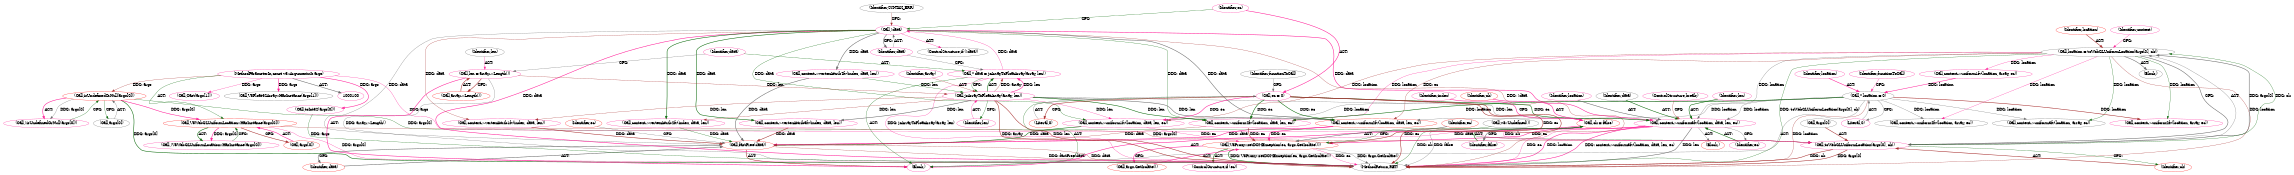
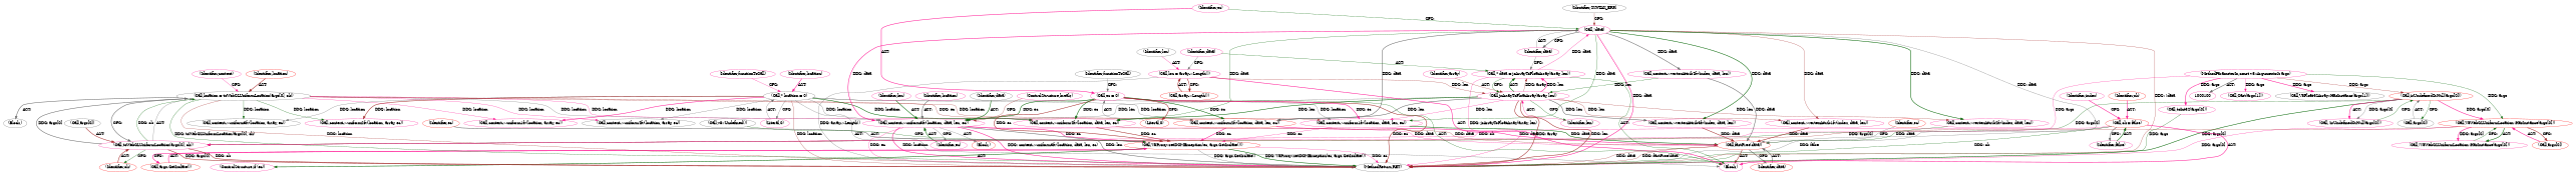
  digraph {
    node [color=deeppink]
    edge [color=deeppink style=solid]
    n1 [label="(Call,context->uniform3fv(location, data, len, ec))"]
    n2 [color=red label="(Call,fastFree(data))"]
    n3 [color=red label="(Call,V8Proxy::setDOMException(ec, args.GetIsolate()))"]
    n4 [label="(Identifier,ec)"]
    n5 [color=gray40 label="(MethodReturn,RET)"]
    n6 [color=red label="(Block,)"]
    n7 [label="(Block,)"]
    n8 [color=red label="(Identifier,data)"]
    n9 [color=red label="(Call,args.GetIsolate())"]
    n10 [label="(ControlStructure,if (ec))"]
    n11 [color=gray40 label="(Call,location = toWebGLUniformLocation(args[0], ok))"]
    n12 [label="(Call,toWebGLUniformLocation(args[0], ok))"]
    n13 [color=gray40 label="(Call,context->uniform4fv(location, array, ec))"]
    n14 [label="(Call,context->uniform1fv(location, data, len, ec))"]
    n15 [color=gray40 label="(Call,context->uniform3fv(location, array, ec))"]
    n16 [label="(Call,context->uniform1fv(location, array, ec))"]
    n17 [color=red label="(Call,context->uniform2fv(location, data, len, ec))"]
    n18 [label="(Call,context->uniform4fv(location, data, len, ec))"]
    n19 [color=gray40 label="(Block,)"]
    n20 [label="(Call,context->uniform2fv(location, array, ec))"]
    n21 [color=red label="(Identifier,ok)"]
    n22 [color=red label="(Call,isUndefinedOrNull(args[0]))"]
    n23 [color=red label="(Call,V8WebGLUniformLocation::HasInstance(args[0]))"]
    n24 [color=gray40 label="(Call,args[0])"]
    n25 [label="(Call,!isUndefinedOrNull(args[0]))"]
    n26 [color=red label="(Call,args[0])"]
    n27 [label="(Call,!V8WebGLUniformLocation::HasInstance(args[0]))"]
    n28 [label="(MethodParameterIn,const v8::Arguments& args)"]
    n29 [label="(Call,Cast(args[1]))"]
    n30 [color=gray40 label="(Call,V8Float32Array::HasInstance(args[1]))"]
    n31 [label="(Call,toInt32(args[0]))"]
    1000100
    n33 [color=red label="(Call,ok = false)"]
    n34 [label="(Identifier,false)"]
    n35 [color=gray40 label="(Call,* location = 0)"]
    n36 [label="(Literal,0)"]
    n37 [label="(Call,!data)"]
    n38 [label="(Call,context->vertexAttrib3fv(index, data, len))"]
    n39 [label="(Identifier,data)"]
    n40 [label="(Call,context->vertexAttrib1fv(index, data, len))"]
-   n41 [color=gray40 label="(ControlStructure,if (!data))"]
    n42 [label="(Call,context->vertexAttrib4fv(index, data, len))"]
    n43 [label="(Call,context->vertexAttrib2fv(index, data, len))"]
    n44 [label="(Call,* data = jsArrayToFloatArray(array, len))"]
    n45 [label="(Call,jsArrayToFloatArray(array, len))"]
    n46 [label="(Identifier,len)"]
    n47 [label="(Call,len = array->Length())"]
    n48 [color=red label="(Call,array->Length())"]
    n49 [label="(Call,ec = 0)"]
    n50 [color=red label="(Literal,0)"]
    n51 [color=red label="(Identifier,ec)"]
    n52 [label="(Identifier,location)"]
    n53 [label="(Identifier,context)"]
    n54 [color=red label="(Identifier,ec)"]
    n55 [color=gray40 label="(Identifier,data)"]
    n56 [label="(Identifier,functionToCall)"]
    n57 [label="(Identifier,array)"]
    n58 [color=gray40 label="(Call,args[0])"]
    n59 [label="(Identifier,ec)"]
    n60 [color=red label="(Identifier,location)"]
    n61 [color=gray40 label="(Identifier,SYNTAX_ERR)"]
    n62 [label="(ControlStructure,break;)"]
    n63 [label="(Identifier,len)"]
    n64 [label="(Identifier,index)"]
    n65 [color=gray40 label="(Call,v8::Undefined())"]
    n66 [label="(Identifier,data)"]
    n67 [color=gray40 label="(Identifier,len)"]
    n68 [color=red label="(Identifier,ok)"]
    n69 [label="(Identifier,location)"]
    n70 [color=gray40 label="(Identifier,functionToCall)"]
    n1 -> n2 [label="DDG: data"]
    n1 -> n3 [label="DDG: ec" style=bold]
    n1 -> n4 [color=gray40 label="CFG: "]
    n1 -> n5 [label="DDG: context->uniform3fv(location, data, len, ec)" style=bold]
    n1 -> n5 [color=gray40 label="DDG: len" style=bold]
    n1 -> n5 [label="DDG: ec"]
    n1 -> n5 [label="DDG: location" style=bold]
    n1 -> n6 [color=gray40 label="AST: "]
    n2 -> n5 [color=brown label="DDG: fastFree(data)"]
    n2 -> n5 [color=brown label="DDG: data"]
    n2 -> n7 [color=brown label="AST: " style=bold]
    n2 -> n8 [color=gray40 label="CFG: " style=bold]
    n3 -> n5 [color=gray40 label="DDG: args.GetIsolate()"]
    n3 -> n5 [color=darkgreen label="DDG: V8Proxy::setDOMException(ec, args.GetIsolate())" style=bold]
    n3 -> n5 [label="DDG: ec"]
    n3 -> n9 [label="CFG: " style=bold]
    n3 -> n10 [color=darkgreen label="AST: " style=bold]
    n4 -> n1 [color=darkgreen label="AST: " style=bold]
    n8 -> n2 [color=gray40 label="AST: " style=bold]
    n9 -> n3 [label="AST: " style=bold]
    n11 -> n1 [color=gray40 label="DDG: location"]
    n11 -> n5 [color=brown label="DDG: location"]
    n11 -> n5 [color=darkgreen label="DDG: toWebGLUniformLocation(args[0], ok)"]
    n11 -> n12 [color=gray40 label="CFG: " style=bold]
    n11 -> n13 [label="DDG: location"]
    n11 -> n14 [color=brown label="DDG: location"]
    n11 -> n15 [color=darkgreen label="DDG: location"]
    n11 -> n16 [label="DDG: location"]
    n11 -> n17 [color=brown label="DDG: ec"]
    n11 -> n18 [label="DDG: location"]
    n11 -> n19 [color=gray40 label="AST: " style=bold]
    n11 -> n20 [color=darkgreen label="DDG: location"]
    n12 -> n5 [color=brown label="DDG: args[0]" style=bold]
    n12 -> n5 [color=brown label="DDG: ok" style=bold]
    n12 -> n11 [color=gray40 label="AST: "]
    n12 -> n11 [color=gray40 label="DDG: args[0]" style=bold]
    n12 -> n11 [color=darkgreen label="DDG: ok"]
    n12 -> n21 [color=darkgreen label="CFG: "]
    n14 -> n2 [color=darkgreen label="DDG: data" style=bold]
    n14 -> n3 [label="DDG: ec"]
    n17 -> n2 [label="DDG: data" style=bold]
    n17 -> n3 [label="DDG: ec" style=bold]
    n18 -> n2 [color=brown label="DDG: data"]
    n18 -> n3 [color=brown label="DDG: ec" style=bold]
    n21 -> n12 [color=brown label="AST: " style=bold]
    n22 -> n5 [color=darkgreen label="DDG: args[0]" style=bold]
    n22 -> n12 [color=darkgreen label="DDG: args[0]"]
    n22 -> n23 [label="DDG: args[0]" style=bold]
    n22 -> n24 [color=darkgreen label="CFG: "]
    n22 -> n25 [label="AST: " style=bold]
    n22 -> n25 [color=gray40 label="DDG: args[0]"]
    n23 -> n5 [label="DDG: args[0]"]
    n23 -> n12 [color=brown label="DDG: args[0]"]
    n23 -> n26 [color=brown label="CFG: " style=bold]
    n23 -> n27 [color=darkgreen label="AST: " style=bold]
    n23 -> n27 [label="DDG: args[0]" style=bold]
    n24 -> n22 [color=gray40 label="AST: "]
    n25 -> n22 [color=darkgreen label="CFG: "]
    n26 -> n23 [label="AST: " style=bold]
    n27 -> n23 [color=darkgreen label="CFG: "]
    n28 -> n12 [label="DDG: args"]
    n28 -> n22 [color=brown label="DDG: args"]
-   n28 -> n23 [color=darkgreen label="AST: "]
+   n28 -> n23 [color=darkgreen label="DDG: args"]
    n28 -> n29 [label="DDG: args"]
    n28 -> n30 [label="DDG: args" style=bold]
    n28 -> n31 [label="DDG: args" style=bold]
    n28 -> 1000100 [color=gray40 label="AST: " style=bold]
    n31 -> n5 [color=darkgreen label="DDG: args"]
    n33 -> n5 [color=darkgreen label="DDG: ok"]
    n33 -> n5 [color=gray40 label="DDG: false"]
    n33 -> n7 [label="AST: " style=bold]
    n33 -> n12 [label="DDG: ok"]
    n33 -> n34 [color=gray40 label="CFG: " style=bold]
    n34 -> n33 [color=darkgreen label="AST: " style=bold]
    n35 -> n1 [color=gray40 label="DDG: location"]
    n35 -> n5 [color=brown label="DDG: location"]
    n35 -> n7 [color=gray40 label="AST: "]
    n35 -> n13 [color=gray40 label="DDG: location"]
    n35 -> n14 [color=gray40 label="DDG: location"]
    n35 -> n15 [color=gray40 label="DDG: location"]
-   n16 -> n35 [label="DDG: location" style=bold]
+   n35 -> n16 [label="DDG: location" style=bold]
    n35 -> n17 [color=gray40 label="DDG: location"]
    n35 -> n18 [color=darkgreen label="DDG: location" style=bold]
    n35 -> n20 [color=brown label="DDG: location" style=bold]
    n35 -> n36 [color=gray40 label="CFG: "]
    n36 -> n35 [color=gray40 label="AST: "]
    n37 -> n1 [label="DDG: data" style=bold]
    n37 -> n2 [color=gray40 label="DDG: data"]
    n37 -> n5 [label="DDG: data" style=bold]
    n37 -> n5 [color=brown label="DDG: !data"]
    n37 -> n14 [color=darkgreen label="DDG: data"]
    n37 -> n17 [color=gray40 label="DDG: data" style=bold]
    n37 -> n18 [color=darkgreen label="DDG: data"]
    n37 -> n38 [color=darkgreen label="DDG: data" style=bold]
    n37 -> n39 [color=gray40 label="CFG: " style=bold]
    n37 -> n40 [color=brown label="DDG: data"]
-   n37 -> n41 [label="AST: "]
    n37 -> n42 [color=gray40 label="DDG: data" style=bold]
    n37 -> n43 [color=darkgreen label="DDG: data" style=bold]
    n38 -> n2 [color=brown label="DDG: data" style=bold]
    n39 -> n37 [color=gray40 label="AST: "]
    n39 -> n44 [color=gray40 label="CFG: "]
    n40 -> n2 [color=brown label="DDG: data" style=bold]
    n42 -> n2 [color=gray40 label="DDG: data" style=bold]
    n42 -> n45 [color=darkgreen label="DDG: len"]
    n43 -> n2 [color=darkgreen label="DDG: data"]
    n44 -> n5 [label="DDG: jsArrayToFloatArray(array, len)"]
    n44 -> n7 [color=darkgreen label="AST: "]
    n44 -> n37 [label="DDG: data"]
    n44 -> n45 [color=darkgreen label="CFG: "]
    n45 -> n1 [color=gray40 label="DDG: len"]
    n45 -> n5 [color=brown label="DDG: array" style=bold]
    n45 -> n5 [color=brown label="DDG: len" style=bold]
    n45 -> n14 [label="DDG: len"]
    n45 -> n17 [color=gray40 label="DDG: len" style=bold]
    n45 -> n18 [color=darkgreen label="DDG: len" style=bold]
    n45 -> n38 [color=gray40 label="DDG: len" style=bold]
    n45 -> n40 [color=brown label="DDG: len"]
    n45 -> n43 [color=brown label="DDG: len"]
    n45 -> n44 [color=darkgreen label="AST: " style=bold]
    n45 -> n44 [color=brown label="DDG: array"]
    n45 -> n44 [label="DDG: len" style=bold]
    n45 -> n46 [color=darkgreen label="CFG: "]
    n46 -> n45 [label="AST: "]
    n47 -> n5 [color=gray40 label="DDG: array->Length()"]
    n47 -> n7 [label="AST: " style=bold]
    n47 -> n45 [color=brown label="DDG: len"]
    n47 -> n48 [color=brown label="CFG: " style=bold]
    n48 -> n47 [color=brown label="AST: " style=bold]
    n49 -> n1 [color=darkgreen label="DDG: ec" style=bold]
    n49 -> n3 [color=brown label="DDG: ec" style=bold]
    n49 -> n5 [color=brown label="DDG: ec" style=bold]
    n49 -> n7 [color=darkgreen label="AST: "]
    n49 -> n14 [label="DDG: ec" style=bold]
    n49 -> n17 [color=darkgreen label="DDG: ec" style=bold]
    n49 -> n18 [color=darkgreen label="DDG: ec" style=bold]
    n49 -> n50 [color=brown label="CFG: " style=bold]
    n50 -> n49 [color=gray40 label="AST: "]
    n51 -> n3 [color=gray40 label="AST: " style=bold]
    n52 -> n1 [color=gray40 label="AST: " style=bold]
    n53 -> n11 [label="CFG: "]
    n54 -> n2 [color=gray40 label="CFG: "]
    n55 -> n1 [color=darkgreen label="AST: " style=bold]
    n56 -> n35 [label="CFG: "]
    n57 -> n45 [color=brown label="AST: "]
    n58 -> n12 [color=brown label="AST: " style=bold]
    n59 -> n37 [color=darkgreen label="CFG: "]
    n59 -> n49 [label="AST: " style=bold]
    n60 -> n11 [color=brown label="AST: " style=bold]
    n61 -> n37 [color=brown label="CFG: "]
    n62 -> n1 [color=brown label="CFG: "]
    n63 -> n1 [color=darkgreen label="AST: " style=bold]
    n64 -> n33 [label="CFG: " style=bold]
    n65 -> n3 [color=darkgreen label="CFG: "]
    n66 -> n44 [color=darkgreen label="AST: "]
    n66 -> n47 [color=gray40 label="CFG: "]
    n67 -> n47 [label="AST: "]
    n68 -> n33 [label="AST: " style=bold]
    n69 -> n35 [label="AST: " style=bold]
    n70 -> n49 [color=gray40 label="CFG: "]
  }
